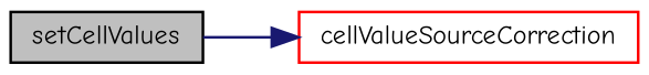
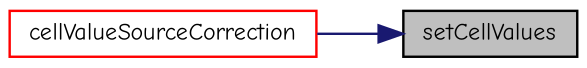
  digraph {
    rankdir=LR
    fontname="Comic Neue"
    node [fontname="Comic Neue" fontsize=10 shape=record]
    n1 [color=black fillcolor=grey75 fontcolor=black height=0.2 label=setCellValues style=filled width=0.4]
    n2 [color=red height=0.2 label=cellValueSourceCorrection width=0.4]
-   n1 -> n2 [color=midnightblue fontname="Comic Neue" fontsize=10 labelfontname=FreeSans labelfontsize=10 style=solid]
+   n2 -> n1 [color=midnightblue fontname="Comic Neue" fontsize=10 labelfontname=FreeSans labelfontsize=10 style=solid]
  }
